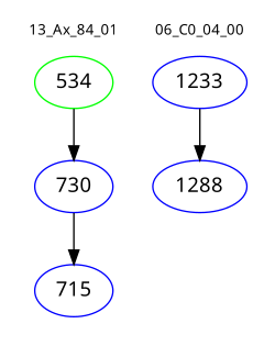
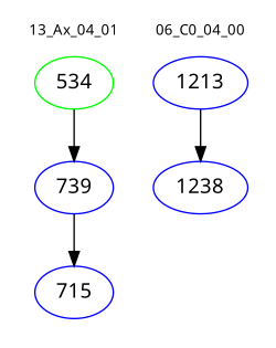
  digraph {
    fontname="Noto Sans"
    node [color=blue fontname="Noto Sans"]
    edge [color=black fontname="Noto Sans"]
    n1 [color=green label=534]
-   n2 [label=730]
+   n2 [label=739]
    n3 [label=715]
-   n4 [label=1233]
-   n5 [label=1288]
+   n4 [label=1213]
+   n5 [label=1238]
    subgraph cluster_1 {
      color=white
      fontsize=10
-     label="13_Ax_84_01"
+     label="13_Ax_04_01"
      n1
      n2
      n3
    }
    subgraph cluster_2 {
      color=white
      fontsize=10
      label="06_C0_04_00"
      n4
      n5
    }
    n1 -> n2
    n2 -> n3
    n4 -> n5
  }
